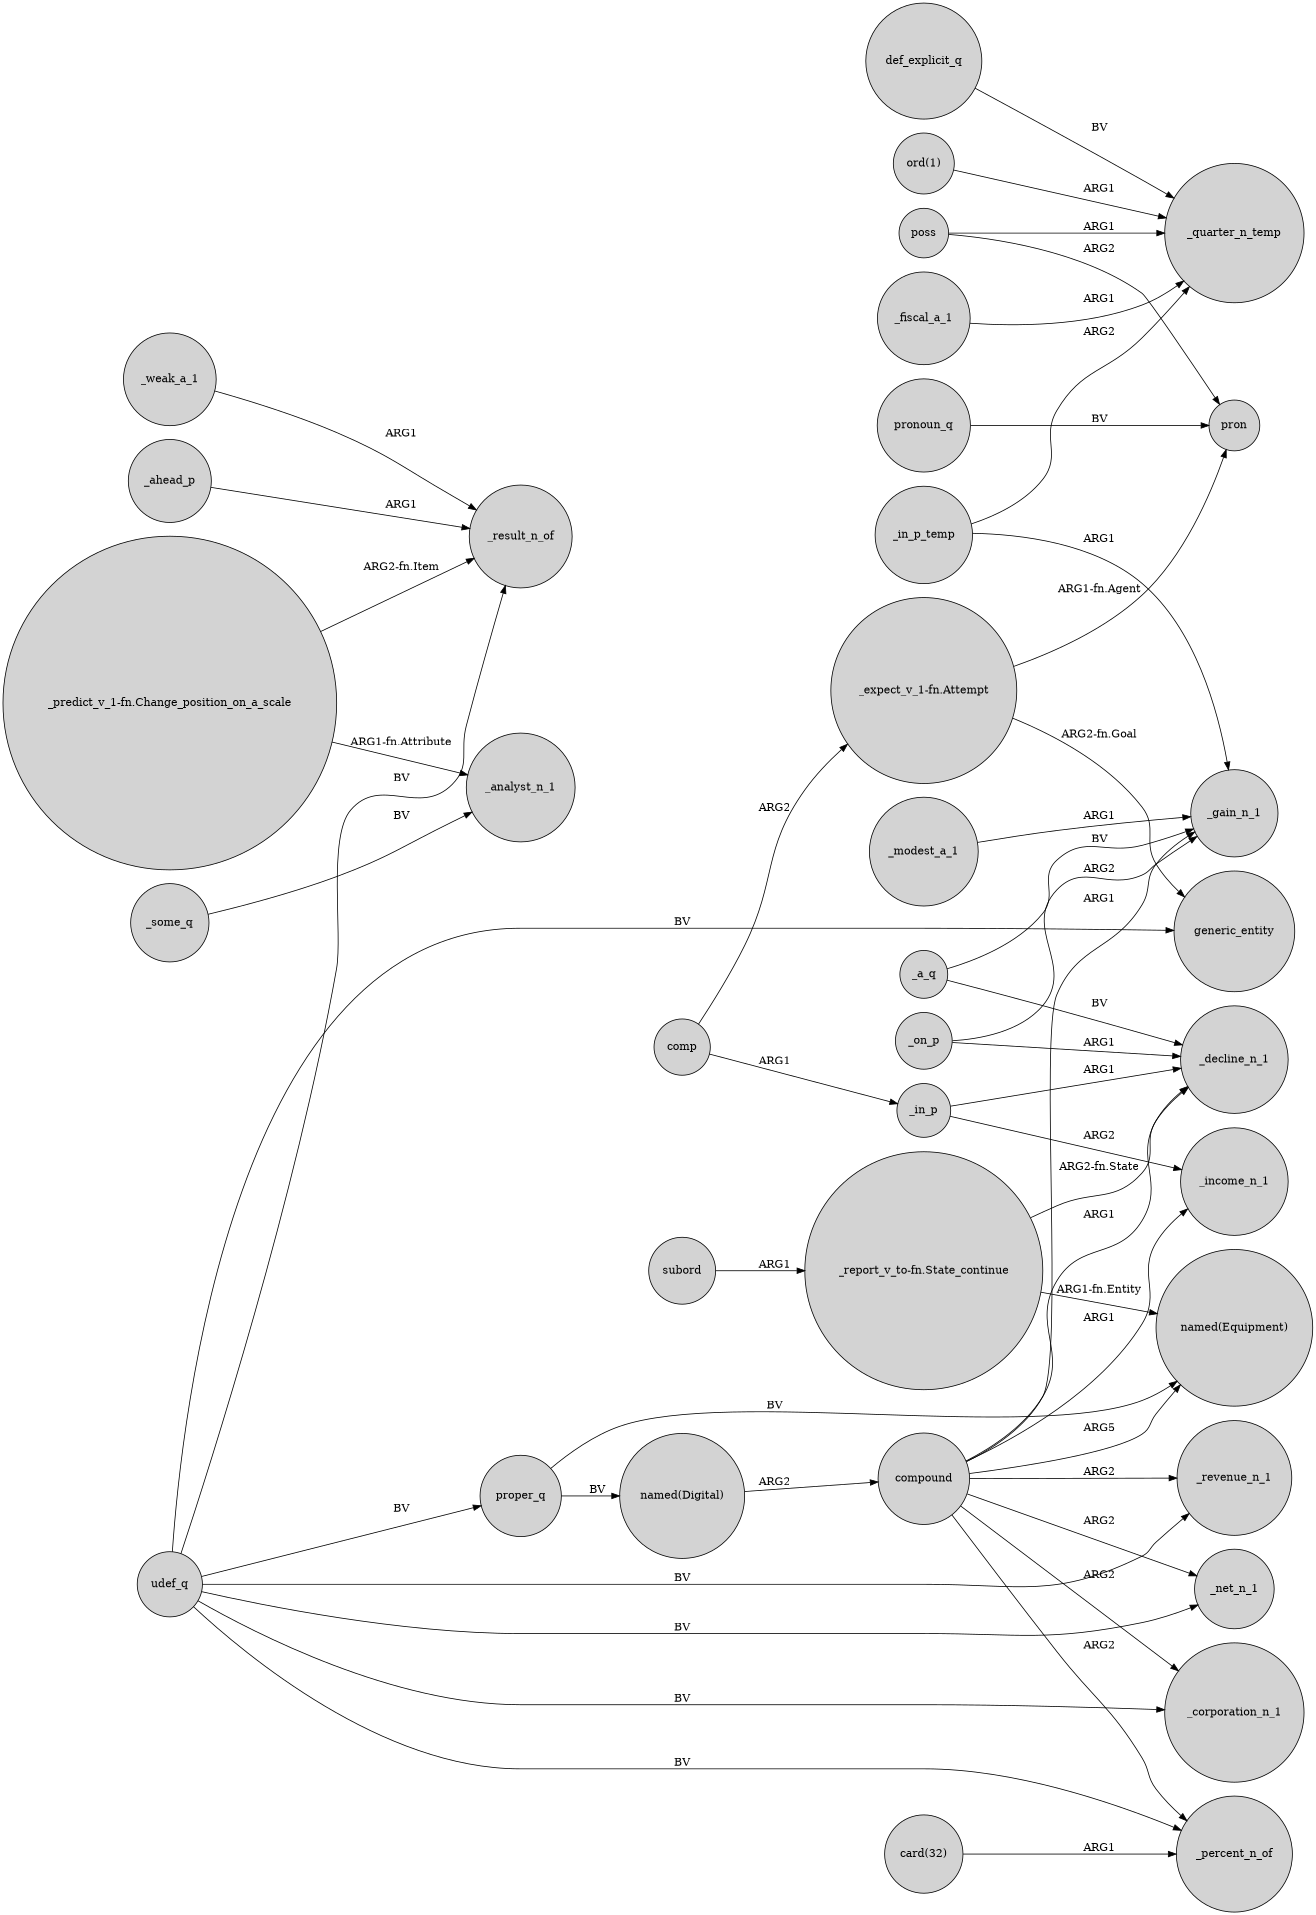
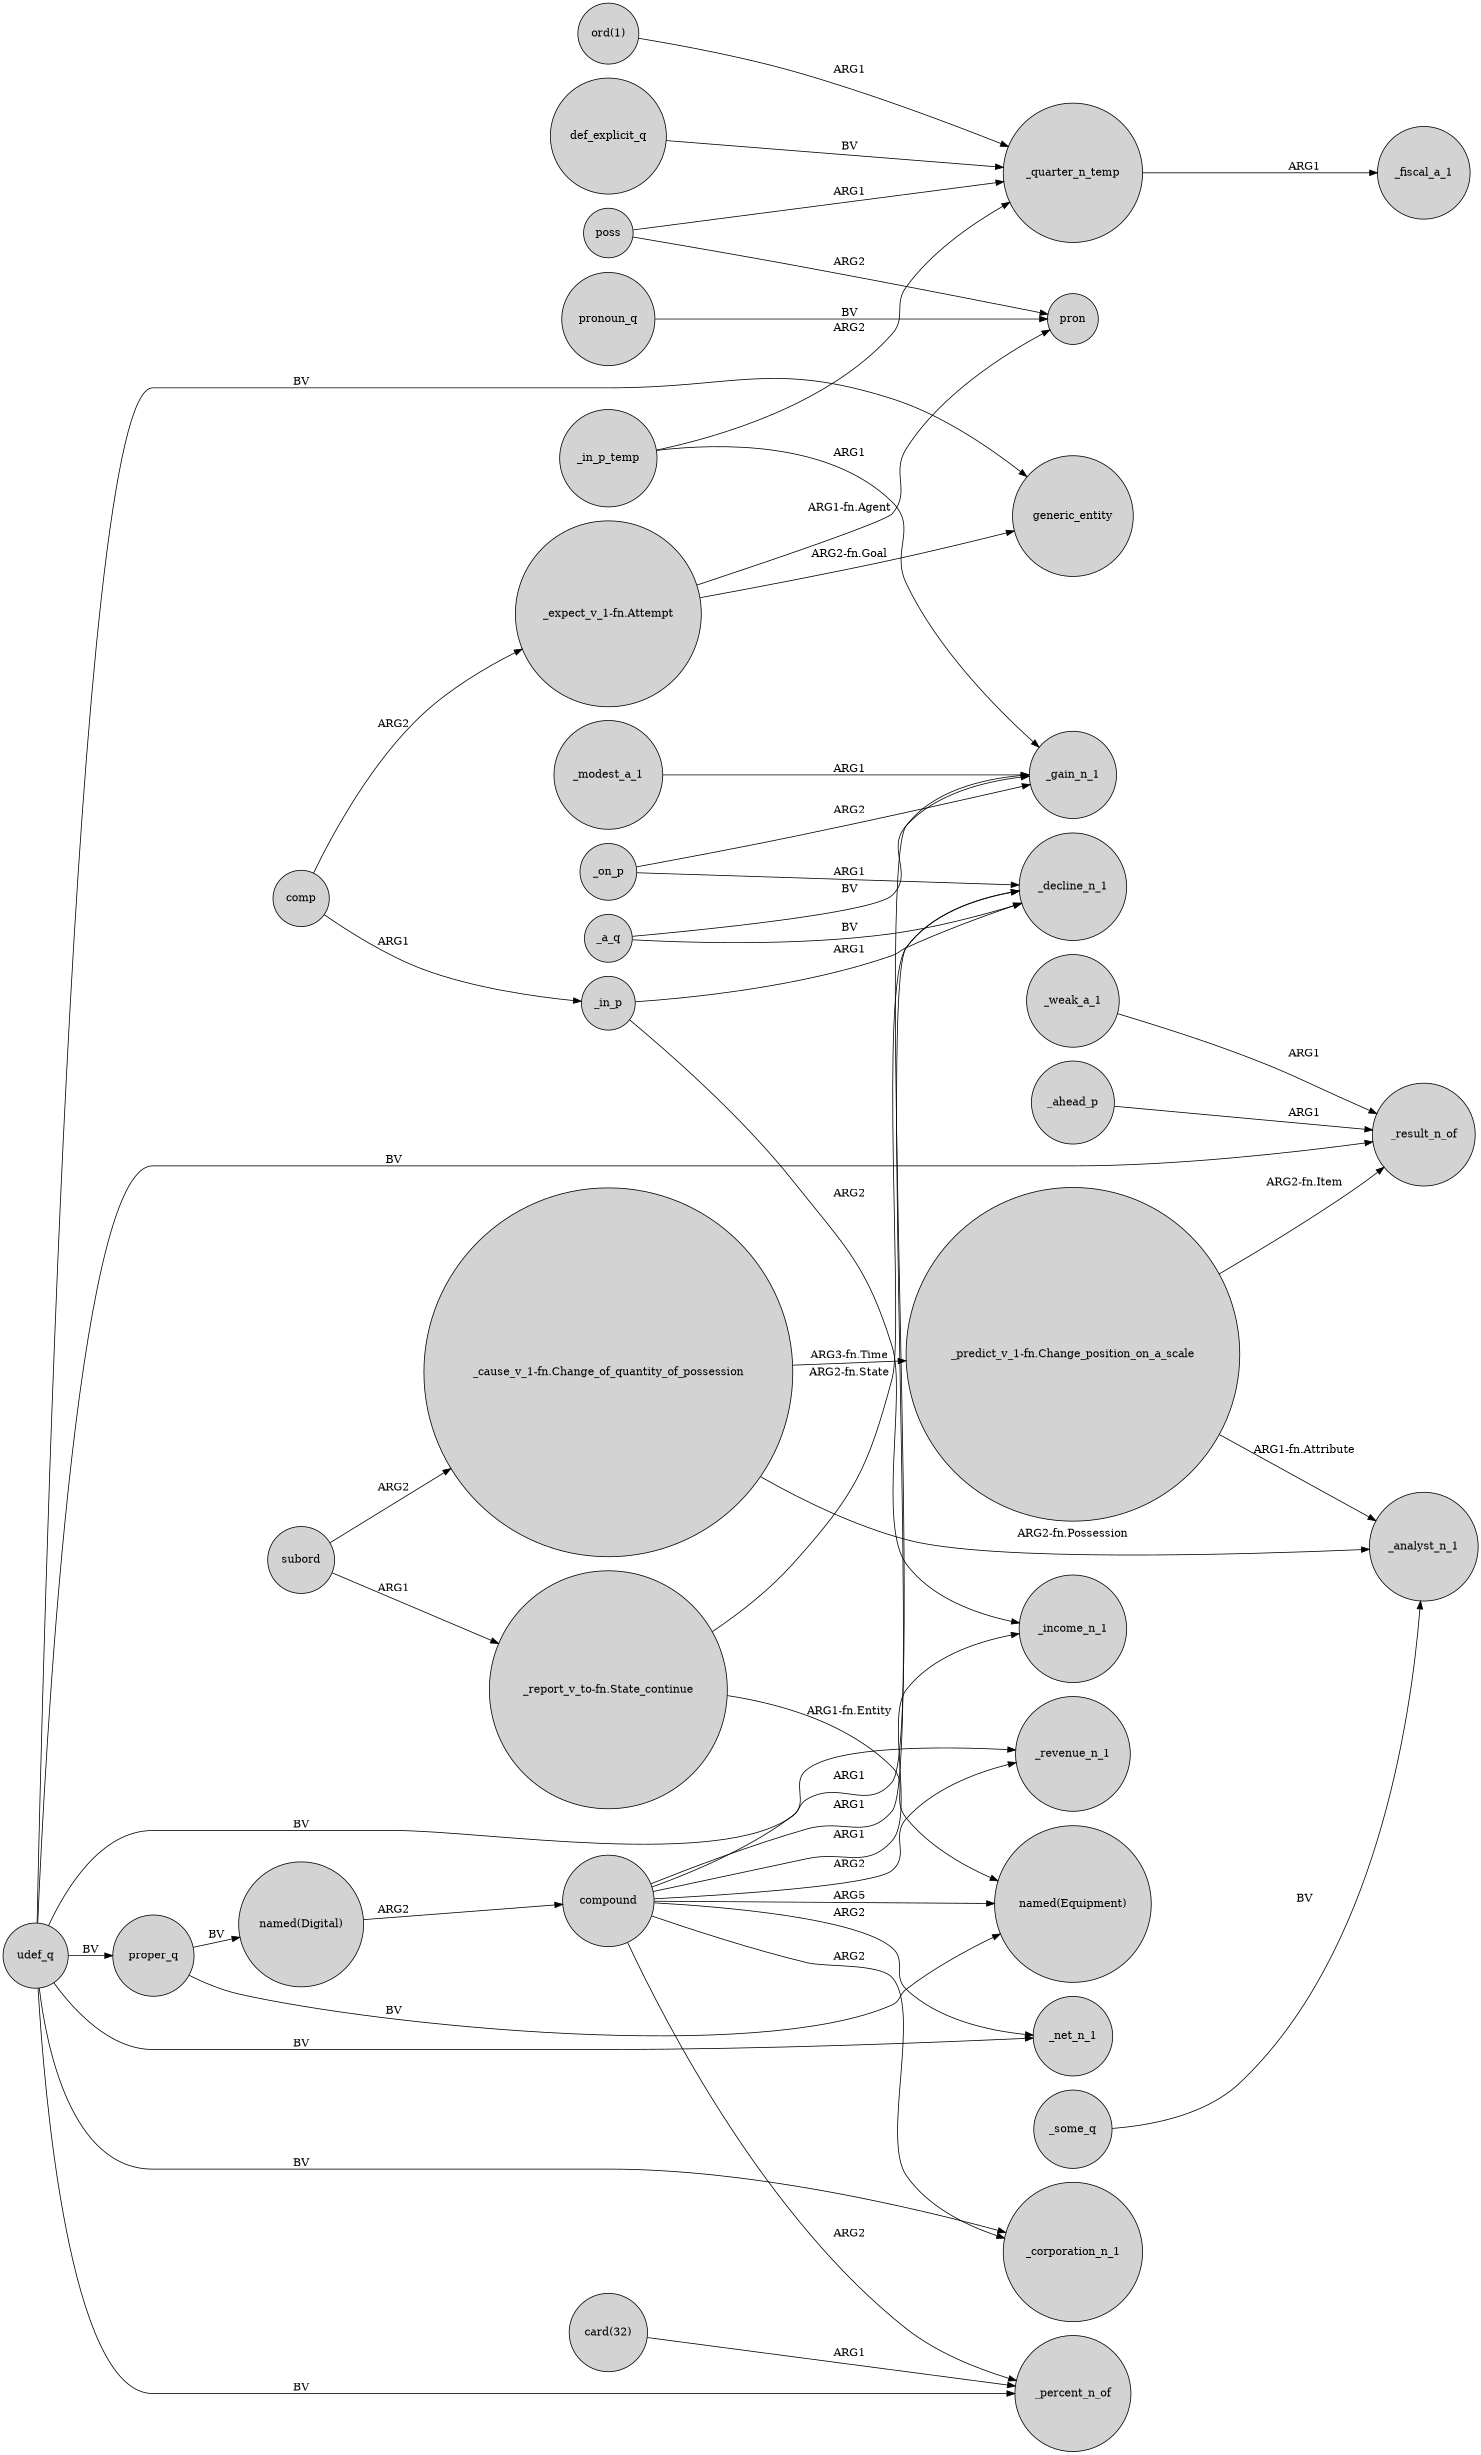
  digraph {
    rankdir=LR
    node [shape=circle style=filled]
    _on_p
    _gain_n_1
    _decline_n_1
    _in_p_temp
    _quarter_n_temp
    "_expect_v_1-fn.Attempt"
    pron
    generic_entity
+   "_cause_v_1-fn.Change_of_quantity_of_possession"
    "_predict_v_1-fn.Change_position_on_a_scale"
    _analyst_n_1
    _result_n_of
    compound
    "named(Equipment)"
    _net_n_1
    _income_n_1
    _revenue_n_1
    _percent_n_of
    _corporation_n_1
    "named(Digital)"
    proper_q
    "_report_v_to-fn.State_continue"
    _weak_a_1
    _some_q
    subord
    comp
    _in_p
    udef_q
    "card(32)"
    _a_q
    pronoun_q
    poss
    _modest_a_1
    def_explicit_q
    "ord(1)"
    _ahead_p
    _fiscal_a_1
    _on_p -> _gain_n_1 [label=ARG2]
    _on_p -> _decline_n_1 [label=ARG1]
    _in_p_temp -> _gain_n_1 [label=ARG1]
    _in_p_temp -> _quarter_n_temp [label=ARG2]
    "_expect_v_1-fn.Attempt" -> pron [label="ARG1-fn.Agent"]
    "_expect_v_1-fn.Attempt" -> generic_entity [label="ARG2-fn.Goal"]
+   "_cause_v_1-fn.Change_of_quantity_of_possession" -> "_predict_v_1-fn.Change_position_on_a_scale" [label="ARG3-fn.Time"]
+   "_cause_v_1-fn.Change_of_quantity_of_possession" -> _analyst_n_1 [label="ARG2-fn.Possession"]
    "_predict_v_1-fn.Change_position_on_a_scale" -> _analyst_n_1 [label="ARG1-fn.Attribute"]
    "_predict_v_1-fn.Change_position_on_a_scale" -> _result_n_of [label="ARG2-fn.Item"]
    compound -> _gain_n_1 [label=ARG1]
    compound -> _decline_n_1 [label=ARG1]
    compound -> "named(Equipment)" [label=ARG5]
    compound -> _net_n_1 [label=ARG2]
    compound -> _income_n_1 [label=ARG1]
    compound -> _revenue_n_1 [label=ARG2]
    compound -> _percent_n_of [label=ARG2]
    compound -> _corporation_n_1 [label=ARG2]
    "named(Digital)" -> compound [label=ARG2]
    proper_q -> "named(Equipment)" [label=BV]
    proper_q -> "named(Digital)" [label=BV]
    "_report_v_to-fn.State_continue" -> _decline_n_1 [label="ARG2-fn.State"]
    "_report_v_to-fn.State_continue" -> "named(Equipment)" [label="ARG1-fn.Entity"]
    _weak_a_1 -> _result_n_of [label=ARG1]
    _some_q -> _analyst_n_1 [label=BV]
+   subord -> "_cause_v_1-fn.Change_of_quantity_of_possession" [label=ARG2]
    subord -> "_report_v_to-fn.State_continue" [label=ARG1]
    comp -> "_expect_v_1-fn.Attempt" [label=ARG2]
    comp -> _in_p [label=ARG1]
    _in_p -> _decline_n_1 [label=ARG1]
    _in_p -> _income_n_1 [label=ARG2]
    udef_q -> generic_entity [label=BV]
    udef_q -> _result_n_of [label=BV]
    udef_q -> _net_n_1 [label=BV]
    udef_q -> _revenue_n_1 [label=BV]
    udef_q -> _percent_n_of [label=BV]
    udef_q -> _corporation_n_1 [label=BV]
    udef_q -> proper_q [label=BV]
    "card(32)" -> _percent_n_of [label=ARG1]
    _a_q -> _gain_n_1 [label=BV]
    _a_q -> _decline_n_1 [label=BV]
    pronoun_q -> pron [label=BV]
    poss -> _quarter_n_temp [label=ARG1]
    poss -> pron [label=ARG2]
    _modest_a_1 -> _gain_n_1 [label=ARG1]
    def_explicit_q -> _quarter_n_temp [label=BV]
    "ord(1)" -> _quarter_n_temp [label=ARG1]
    _ahead_p -> _result_n_of [label=ARG1]
-   _fiscal_a_1 -> _quarter_n_temp [label=ARG1]
+   _quarter_n_temp -> _fiscal_a_1 [label=ARG1]
  }
